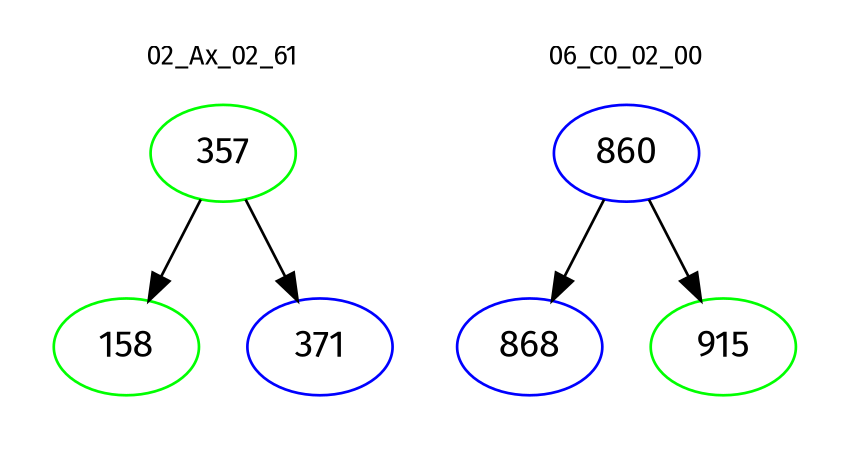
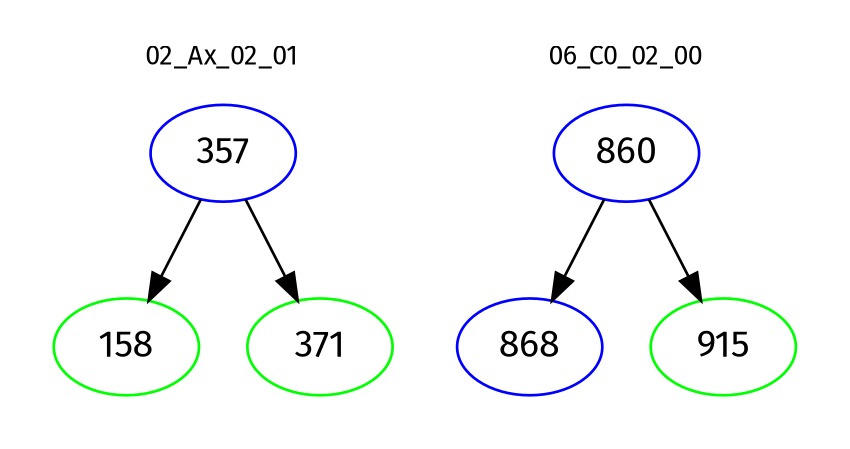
  digraph {
    fontname="Fira Sans"
    node [color=green fontname="Fira Sans"]
    edge [color=black fontname="Fira Sans"]
-   n1 [label=357]
+   n1 [color=blue label=357]
    n2 [label=158]
-   n3 [color=blue label=371]
+   n3 [label=371]
    n4 [color=blue label=860]
    n5 [color=blue label=868]
    n6 [label=915]
    subgraph cluster_1 {
      color=white
      fontsize=10
-     label="02_Ax_02_61"
+     label="02_Ax_02_01"
      n1
      n2
      n3
    }
    subgraph cluster_2 {
      color=white
      fontsize=10
      label="06_C0_02_00"
      n4
      n5
      n6
    }
    n1 -> n2
    n1 -> n3
    n4 -> n5
    n4 -> n6
  }
